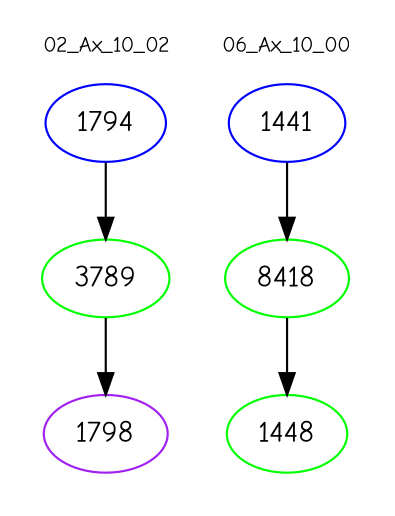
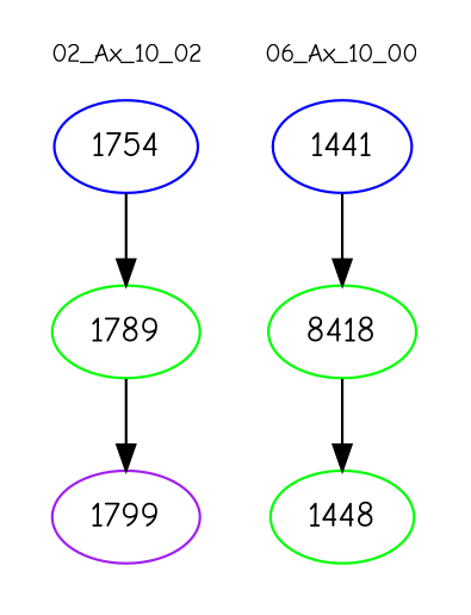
  digraph {
    fontname="Comic Neue"
    node [color=green fontname="Comic Neue"]
    edge [color=black fontname="Comic Neue"]
-   n1 [color=blue label=1794]
-   n2 [label=3789]
-   n3 [color=purple label=1798]
+   n1 [color=blue label=1754]
+   n2 [label=1789]
+   n3 [color=purple label=1799]
    n4 [color=blue label=1441]
    n5 [label=8418]
    n6 [label=1448]
    subgraph cluster_1 {
      color=white
      fontsize=10
      label="02_Ax_10_02"
      n1
      n2
      n3
    }
    subgraph cluster_2 {
      color=white
      fontsize=10
      label="06_Ax_10_00"
      n4
      n5
      n6
    }
    n1 -> n2
    n2 -> n3
    n4 -> n5
    n5 -> n6
  }
